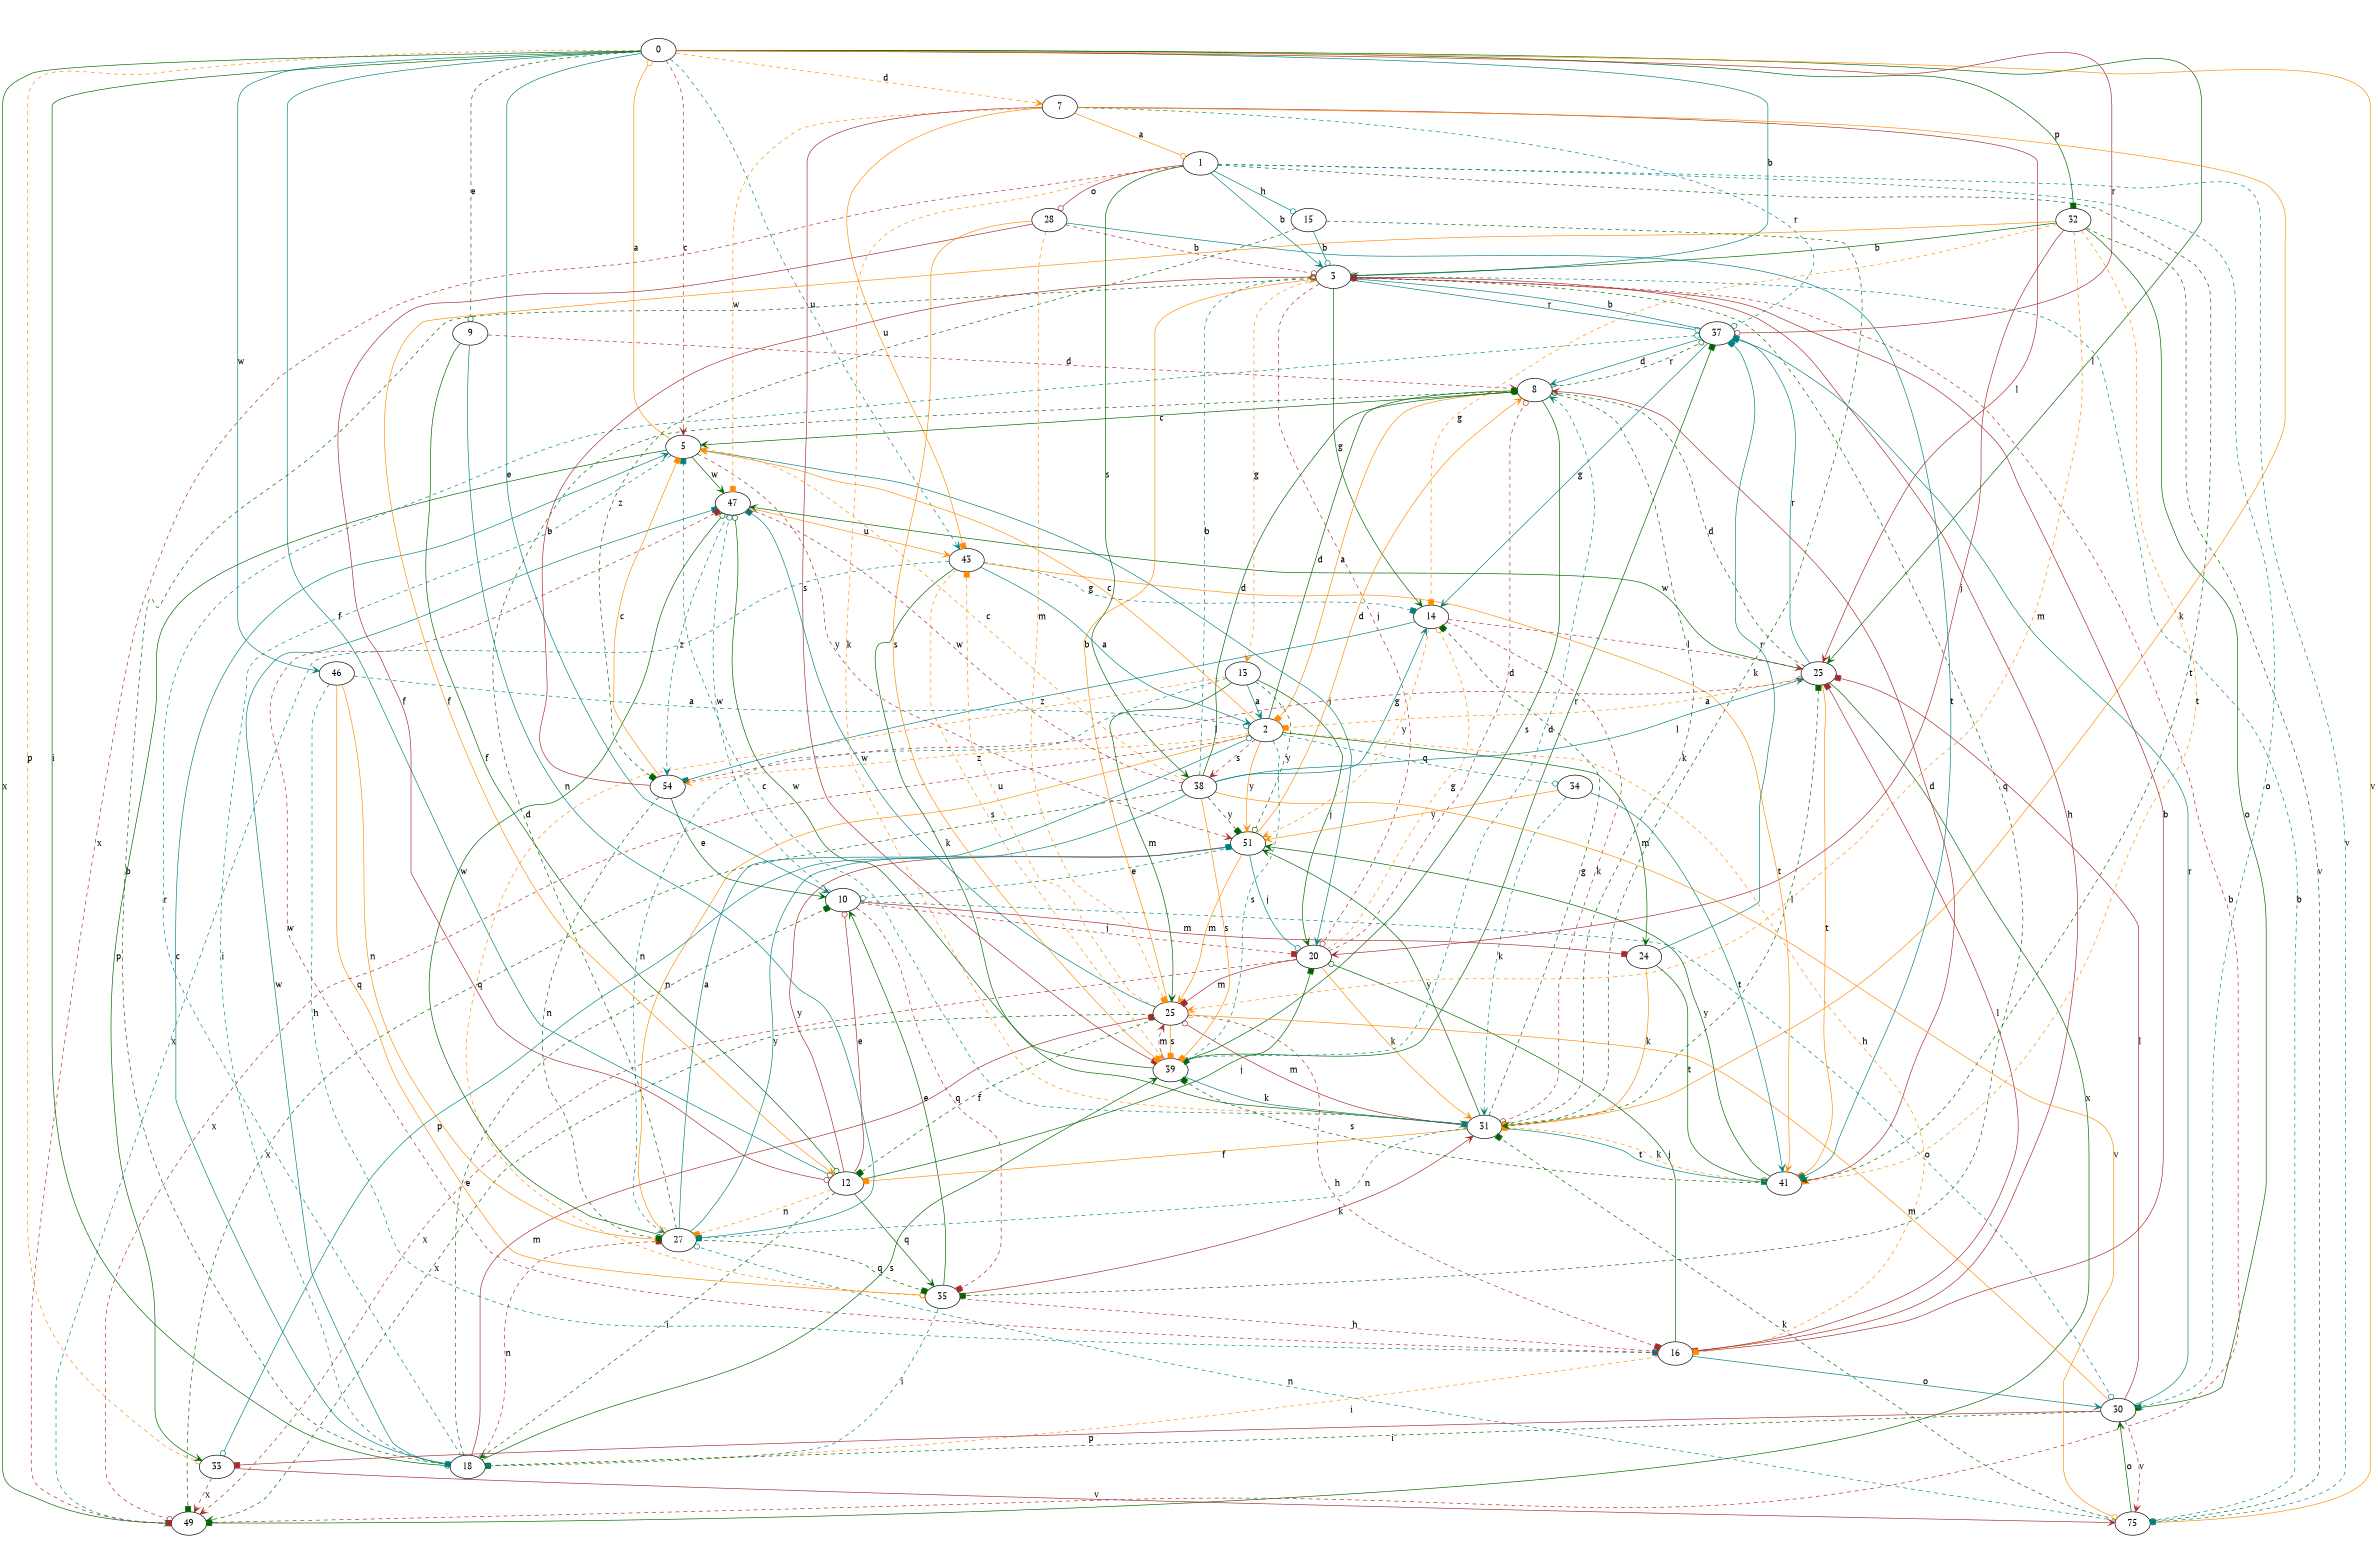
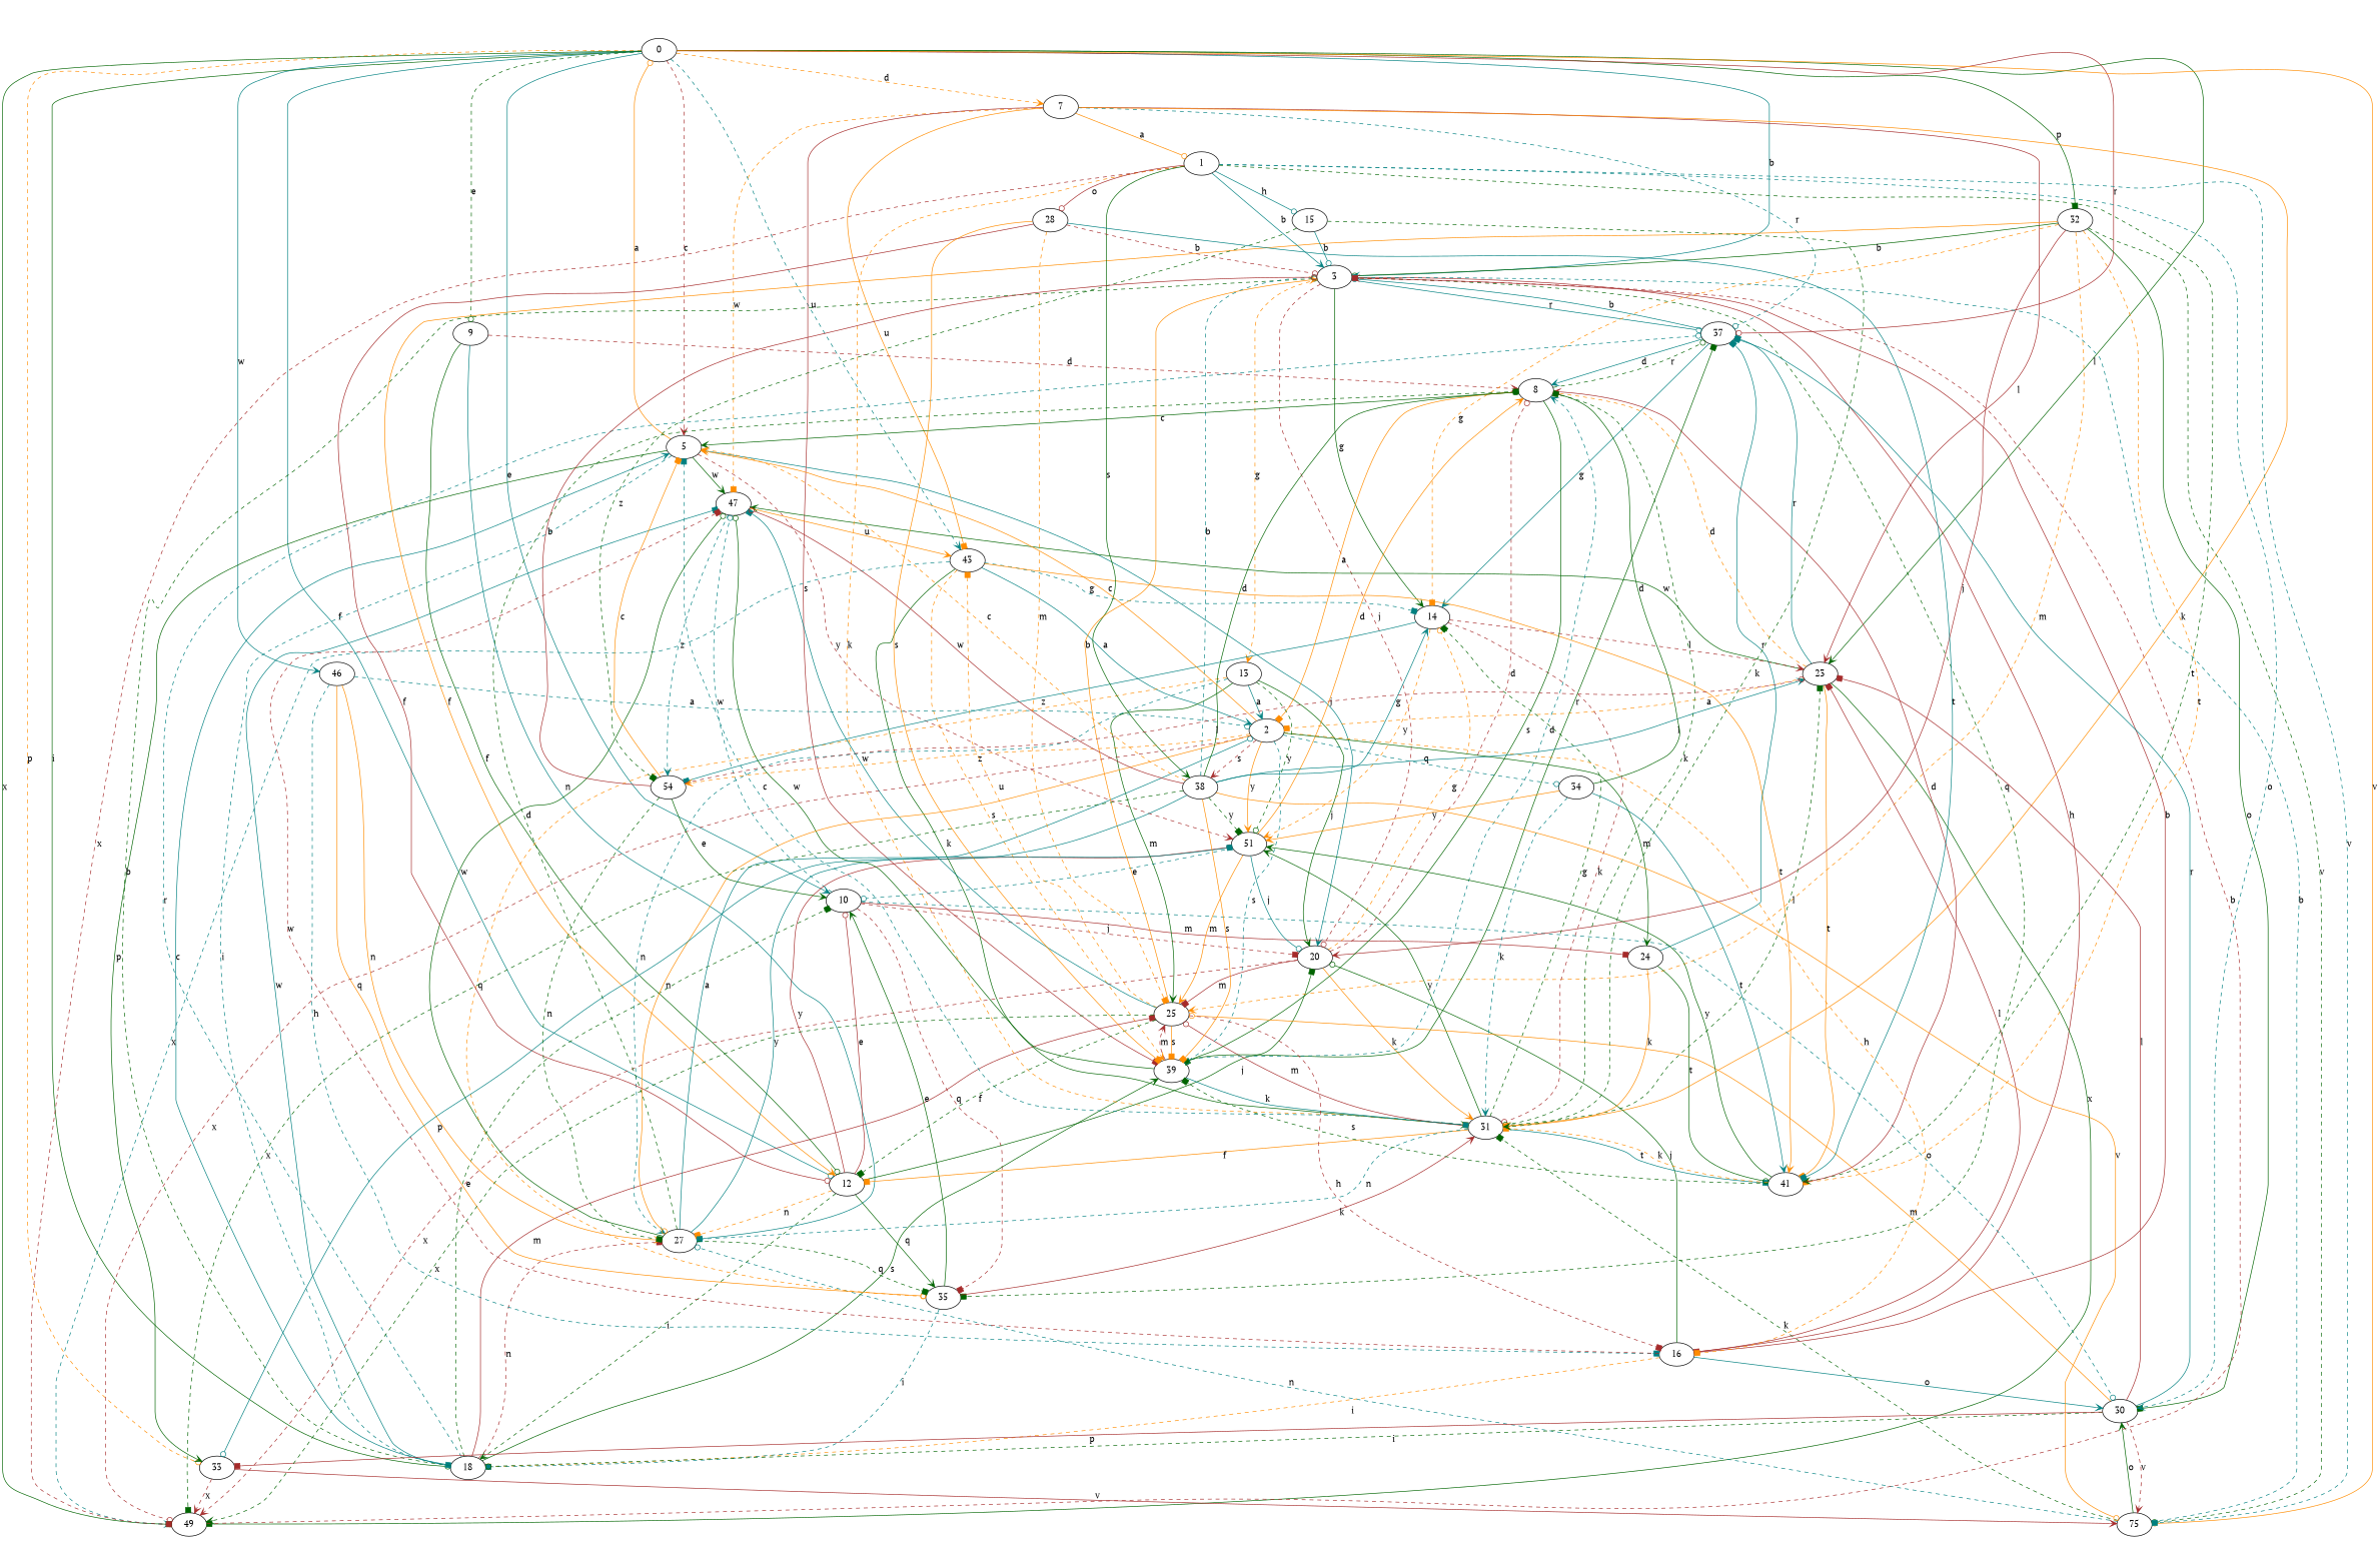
  strict digraph {
    fontname="PT Serif"
    node [fontname="PT Serif"]
    edge [arrowhead=vee color=darkgreen fontname="PT Serif" style=solid]
    0
    3
    5
    7
    9
    10
    12
    18
    23
    32
    33
    37
    43
    n14 [label=75]
    46
    49
    16
    13
    14
    20
    35
    51
    47
    1
    n25 [label=31]
    39
    8
    27
    30
    24
    25
    41
    2
    15
    28
    38
    54
    34
    0 -> 3 [color=teal label=b]
    0 -> 5 [color=brown label=c style=dashed]
    0 -> 7 [color=darkorange label=d style=dashed]
    0 -> 9 [arrowhead=odot label=e style=dashed]
    0 -> 10 [color=teal label=e]
    0 -> 12 [arrowhead=odot color=teal label=f]
    0 -> 18 [arrowhead=odot label=i]
    0 -> 23 [label=l]
    0 -> 32 [arrowhead=box label=p]
    0 -> 33 [arrowhead=odot color=darkorange label=p style=dashed]
    0 -> 37 [arrowhead=odot color=brown label=r]
    0 -> 43 [color=teal label=u style=dashed]
    0 -> n14 [arrowhead=odot color=darkorange label=v]
    0 -> 46 [color=teal label=w]
    0 -> 49 [arrowhead=box label=x]
    3 -> 37 [arrowhead=odot color=teal label=r]
    3 -> 16 [arrowhead=box color=brown label=h]
    3 -> 13 [color=darkorange label=g style=dashed]
    3 -> 14 [label=g]
    3 -> 20 [arrowhead=odot color=brown label=j style=dashed]
    3 -> 35 [arrowhead=box label=q style=dashed]
    5 -> 0 [arrowhead=odot color=darkorange label=a]
    5 -> 18 [arrowhead=box color=teal label=i style=dashed]
    5 -> 33 [label=p]
    5 -> 20 [color=teal label=j]
    5 -> 51 [color=brown label=y style=dashed]
    5 -> 47 [label=w]
    7 -> 23 [color=brown label=l]
    7 -> 37 [arrowhead=odot color=teal label=r style=dashed]
    7 -> 43 [arrowhead=box color=darkorange label=u]
    7 -> 47 [arrowhead=box color=darkorange label=w style=dashed]
    7 -> 1 [arrowhead=odot color=darkorange label=a]
    7 -> n25 [color=darkorange label=k]
    7 -> 39 [arrowhead=box color=brown label=s]
    9 -> 12 [arrowhead=odot label=f]
    9 -> 8 [color=brown label=d style=dashed]
    9 -> 27 [arrowhead=box color=teal label=n]
    10 -> 20 [arrowhead=box color=brown label=j style=dashed]
    10 -> 35 [arrowhead=box color=brown label=q style=dashed]
    10 -> 47 [arrowhead=odot color=teal label=w style=dashed]
    10 -> 30 [arrowhead=odot color=teal label=o style=dashed]
    10 -> 24 [arrowhead=box color=brown label=m]
    12 -> 10 [arrowhead=odot color=brown label=e]
    12 -> 18 [label=i style=dashed]
    12 -> 20 [arrowhead=box label=j]
    12 -> 35 [label=q]
    12 -> 51 [arrowhead=odot color=brown label=y]
    12 -> 27 [arrowhead=box color=darkorange label=n style=dashed]
    18 -> 3 [arrowhead=odot label=b style=dashed]
    18 -> 5 [color=teal label=c]
    18 -> 10 [arrowhead=box label=e style=dashed]
    18 -> 37 [arrowhead=odot color=teal label=r style=dashed]
    18 -> 47 [arrowhead=box color=teal label=w]
    18 -> 39 [label=s]
    18 -> 27 [arrowhead=box color=brown label=n style=dashed]
    18 -> 25 [arrowhead=box color=brown label=m]
    23 -> 37 [arrowhead=box color=teal label=r]
    23 -> 49 [arrowhead=box label=x]
    23 -> 47 [label=w]
-   23 -> 8 [arrowhead=odot label=d style=dashed]
+   23 -> 8 [arrowhead=odot color=darkorange label=d style=dashed]
    23 -> 41 [arrowhead=box color=darkorange label=t]
    23 -> 2 [arrowhead=box color=darkorange label=a style=dashed]
    32 -> 3 [arrowhead=odot label=b]
    32 -> 12 [color=darkorange label=f]
    32 -> n14 [arrowhead=odot label=v style=dashed]
    32 -> 14 [arrowhead=box color=darkorange label=g style=dashed]
    32 -> 20 [color=brown label=j]
    32 -> 30 [arrowhead=box label=o]
    32 -> 25 [color=darkorange label=m style=dashed]
    32 -> 41 [arrowhead=box color=darkorange label=t style=dashed]
    33 -> n14 [color=brown label=v]
    33 -> 49 [color=brown label=x style=dashed]
    37 -> 3 [arrowhead=odot color=teal label=b]
    37 -> 14 [color=teal label=g]
    37 -> 8 [color=teal label=d]
    43 -> 49 [color=teal label=x style=dashed]
    43 -> 14 [arrowhead=box color=teal label=g style=dashed]
    43 -> n25 [label=k]
    43 -> 39 [color=darkorange label=s style=dashed]
    43 -> 41 [color=darkorange label=t]
    43 -> 2 [color=teal label=a]
    n14 -> 3 [arrowhead=box color=teal label=b style=dashed]
    n14 -> n25 [arrowhead=box label=k style=dashed]
    n14 -> 27 [arrowhead=odot color=teal label=n style=dashed]
    n14 -> 30 [label=o]
    46 -> 16 [arrowhead=box color=teal label=h style=dashed]
    46 -> 35 [arrowhead=odot color=darkorange label=q]
    46 -> 27 [color=darkorange label=n]
    46 -> 2 [arrowhead=odot color=teal label=a style=dashed]
    49 -> 3 [color=brown label=b style=dashed]
    16 -> 3 [arrowhead=box color=brown label=b]
    16 -> 18 [arrowhead=box color=darkorange label=i style=dashed]
    16 -> 23 [arrowhead=box color=brown label=l]
    16 -> 20 [arrowhead=odot label=j]
    16 -> 47 [arrowhead=box color=brown label=w style=dashed]
    16 -> 30 [color=teal label=o]
    13 -> 20 [label=j]
    13 -> 35 [arrowhead=odot color=darkorange label=q style=dashed]
    13 -> 51 [arrowhead=odot label=y style=dashed]
    13 -> 27 [color=teal label=n style=dashed]
    13 -> 25 [label=m]
    13 -> 2 [color=teal label=a]
    14 -> 23 [color=brown label=l style=dashed]
    14 -> 51 [color=darkorange label=y style=dashed]
    14 -> n25 [arrowhead=odot color=brown label=k style=dashed]
    14 -> 54 [arrowhead=box color=teal label=z]
    20 -> 49 [color=brown label=x style=dashed]
    20 -> 14 [arrowhead=odot color=darkorange label=g style=dashed]
    20 -> n25 [color=darkorange label=k]
    20 -> 8 [arrowhead=odot color=brown label=d style=dashed]
    20 -> 25 [arrowhead=box color=brown label=m]
    35 -> 10 [label=e]
    35 -> 18 [arrowhead=box color=teal label=i style=dashed]
-   35 -> 16 [arrowhead=odot color=brown label=h style=dashed]
    35 -> n25 [color=brown label=k]
    51 -> 10 [arrowhead=odot color=teal label=e style=dashed]
    51 -> 20 [arrowhead=odot color=teal label=j]
    51 -> 8 [color=darkorange label=d]
    51 -> 25 [color=darkorange label=m]
    47 -> 43 [color=darkorange label=u]
    47 -> 54 [color=teal label=z style=dashed]
    1 -> 3 [color=teal label=b]
    1 -> n14 [arrowhead=box color=teal label=v style=dashed]
    1 -> 49 [arrowhead=box color=brown label=x style=dashed]
    1 -> n25 [arrowhead=box color=darkorange label=k style=dashed]
    1 -> 30 [color=teal label=o style=dashed]
    1 -> 41 [label=t style=dashed]
    1 -> 15 [arrowhead=odot color=teal label=h]
    1 -> 28 [arrowhead=odot color=brown label=o]
    1 -> 38 [label=s]
    n25 -> 5 [arrowhead=box color=teal label=c style=dashed]
    n25 -> 12 [arrowhead=box color=darkorange label=f]
    n25 -> 23 [arrowhead=box label=l style=dashed]
    n25 -> 14 [arrowhead=box label=g style=dashed]
    n25 -> 51 [label=y]
    n25 -> 27 [arrowhead=box color=teal label=n style=dashed]
    n25 -> 25 [arrowhead=odot color=brown label=m]
    n25 -> 41 [arrowhead=box color=teal label=t]
    39 -> 37 [arrowhead=box label=r]
    39 -> 47 [arrowhead=odot label=w]
    39 -> n25 [arrowhead=box color=teal label=k]
    39 -> 8 [color=teal label=d style=dashed]
    39 -> 25 [color=brown label=m style=dashed]
    8 -> 5 [label=c]
    8 -> 37 [arrowhead=odot label=r style=dashed]
    8 -> n25 [arrowhead=odot label=k style=dashed]
    8 -> 39 [arrowhead=box label=s]
    8 -> 2 [arrowhead=box color=darkorange label=a]
    27 -> 35 [arrowhead=box label=q style=dashed]
    27 -> 51 [arrowhead=box color=teal label=y]
    27 -> 47 [arrowhead=odot label=w]
    27 -> 8 [arrowhead=box label=d style=dashed]
    27 -> 2 [arrowhead=odot color=teal label=a]
    30 -> 18 [arrowhead=odot label=i style=dashed]
    30 -> 23 [arrowhead=box color=brown label=l]
    30 -> 33 [arrowhead=box color=brown label=p]
    30 -> 37 [arrowhead=box color=teal label=r]
    30 -> n14 [color=brown label=v style=dashed]
    30 -> 25 [arrowhead=odot color=darkorange label=m]
    24 -> 37 [arrowhead=box color=teal label=r]
    24 -> n25 [arrowhead=box color=darkorange label=k]
    24 -> 41 [arrowhead=odot label=t]
    25 -> 3 [color=darkorange label=b]
    25 -> 12 [arrowhead=box label=f style=dashed]
    25 -> 43 [arrowhead=box color=darkorange label=u style=dashed]
    25 -> 49 [label=x style=dashed]
    25 -> 16 [arrowhead=box color=brown label=h style=dashed]
    25 -> 47 [arrowhead=box color=teal label=w]
    25 -> 39 [arrowhead=box color=darkorange label=s]
    41 -> 51 [label=y]
    41 -> n25 [arrowhead=box color=darkorange label=k style=dashed]
    41 -> 39 [arrowhead=box label=s style=dashed]
    41 -> 8 [color=brown label=d]
    2 -> 5 [color=darkorange label=c]
    2 -> 49 [arrowhead=odot color=brown label=x style=dashed]
    2 -> 16 [arrowhead=box color=darkorange label=h style=dashed]
    2 -> 51 [color=darkorange label=y]
    2 -> 39 [arrowhead=odot color=teal label=s style=dashed]
-   2 -> 8 [arrowhead=box label=d]
+   34 -> 8 [arrowhead=box label=d]
    2 -> 27 [arrowhead=odot color=darkorange label=n]
    2 -> 24 [label=m]
    2 -> 38 [color=brown label=s style=dashed]
    2 -> 54 [color=darkorange label=z style=dashed]
    2 -> 34 [arrowhead=odot color=teal label=q style=dashed]
    15 -> 3 [arrowhead=odot color=teal label=b]
    15 -> n25 [label=k style=dashed]
    15 -> 54 [arrowhead=box label=z style=dashed]
    28 -> 3 [arrowhead=odot color=brown label=b style=dashed]
    28 -> 12 [arrowhead=odot color=brown label=f]
    28 -> 39 [arrowhead=box color=darkorange label=s]
    28 -> 25 [arrowhead=box color=darkorange label=m style=dashed]
    28 -> 41 [arrowhead=box color=teal label=t]
    38 -> 3 [arrowhead=odot color=teal label=b style=dashed]
    38 -> 5 [color=darkorange label=c style=dashed]
    38 -> 23 [color=teal label=l]
    38 -> 33 [arrowhead=odot color=teal label=p]
    38 -> n14 [arrowhead=odot color=darkorange label=v]
    38 -> 49 [arrowhead=box label=x style=dashed]
    38 -> 14 [color=teal label=g]
    38 -> 51 [arrowhead=box label=y style=dashed]
-   38 -> 47 [arrowhead=odot color=brown label=w style=dashed]
+   38 -> 47 [arrowhead=odot color=brown label=w]
    38 -> 39 [arrowhead=box color=darkorange label=s]
    38 -> 8 [arrowhead=odot label=d]
    54 -> 3 [arrowhead=odot color=brown label=b]
    54 -> 5 [arrowhead=box color=darkorange label=c]
    54 -> 10 [label=e]
    54 -> 23 [arrowhead=odot color=brown label=l style=dashed]
    54 -> 27 [arrowhead=box label=n style=dashed]
    34 -> 51 [color=darkorange label=y]
    34 -> n25 [color=teal label=k style=dashed]
    34 -> 41 [color=teal label=t]
  }
